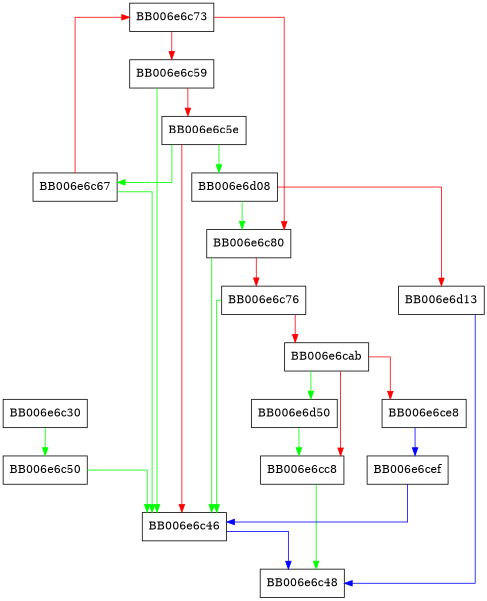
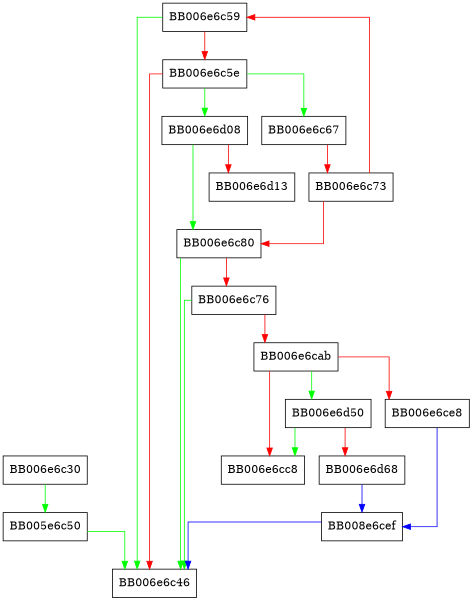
  digraph {
    splines=ortho
    node [shape=box]
    edge [color=green]
    BB006e6c30
-   BB006e6c50
+   BB006e6c50 [label=BB005e6c50]
    BB006e6c46
-   BB006e6c48
    BB006e6c59
    BB006e6c5e
    BB006e6d08
    BB006e6c67
    BB006e6c80
    BB006e6d13
    BB006e6c73
    n12 [label=BB006e6c76]
    BB006e6cab
    BB006e6d50
    BB006e6cc8
    BB006e6ce8
-   BB006e6cef
+   BB006e6d68
+   BB006e6cef [label=BB008e6cef]
    BB006e6c30 -> BB006e6c50
    BB006e6c50 -> BB006e6c46
-   BB006e6c46 -> BB006e6c48 [color=blue]
    BB006e6c59 -> BB006e6c46
    BB006e6c59 -> BB006e6c5e [color=red]
    BB006e6c5e -> BB006e6c46 [color=red]
    BB006e6c5e -> BB006e6d08
    BB006e6c5e -> BB006e6c67
    BB006e6d08 -> BB006e6c80
    BB006e6d08 -> BB006e6d13 [color=red]
-   BB006e6c67 -> BB006e6c46
    BB006e6c67 -> BB006e6c73 [color=red]
    BB006e6c80 -> BB006e6c46
    BB006e6c80 -> n12 [color=red]
-   BB006e6d13 -> BB006e6c48 [color=blue]
    BB006e6c73 -> BB006e6c59 [color=red]
    BB006e6c73 -> BB006e6c80 [color=red]
    n12 -> BB006e6c46
    n12 -> BB006e6cab [color=red]
    BB006e6cab -> BB006e6d50
    BB006e6cab -> BB006e6cc8 [color=red]
    BB006e6cab -> BB006e6ce8 [color=red]
    BB006e6d50 -> BB006e6cc8
-   BB006e6cc8 -> BB006e6c48
+   BB006e6d50 -> BB006e6d68 [color=red]
    BB006e6ce8 -> BB006e6cef [color=blue]
+   BB006e6d68 -> BB006e6cef [color=blue]
    BB006e6cef -> BB006e6c46 [color=blue]
  }
